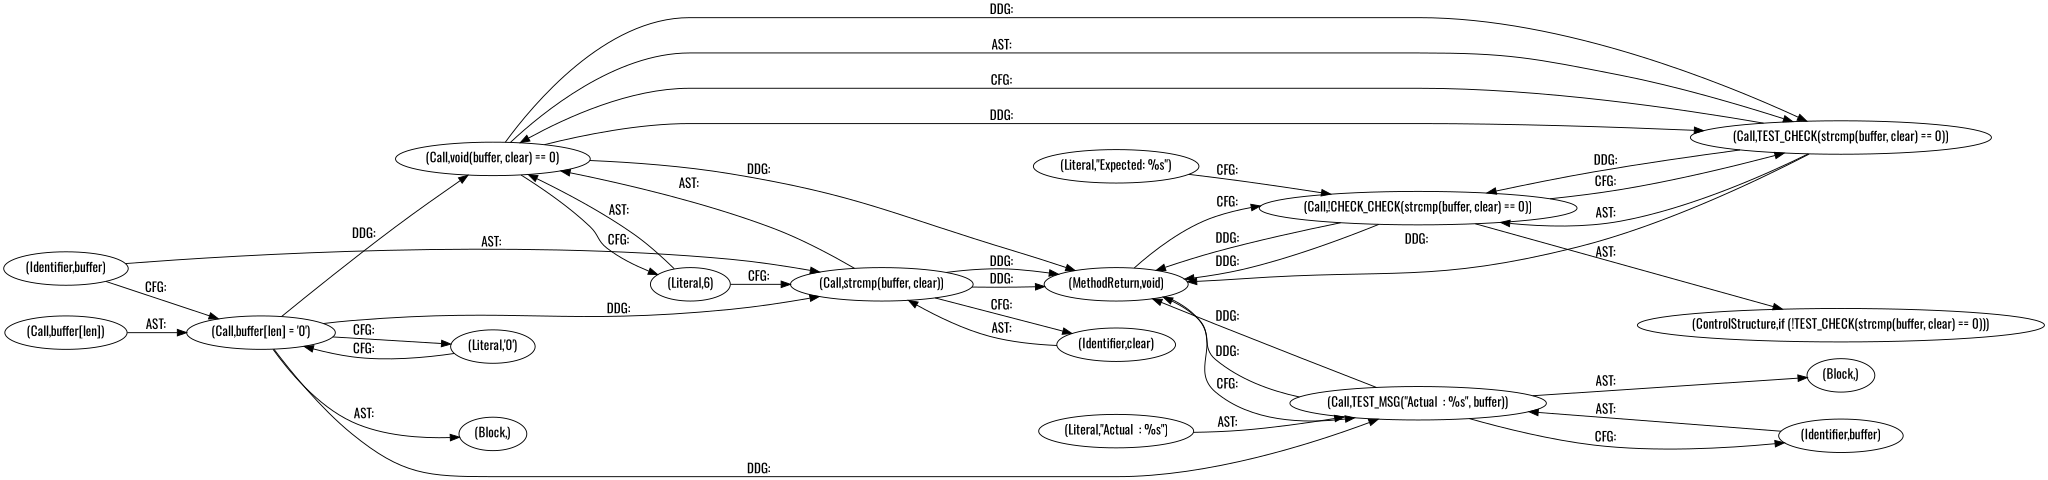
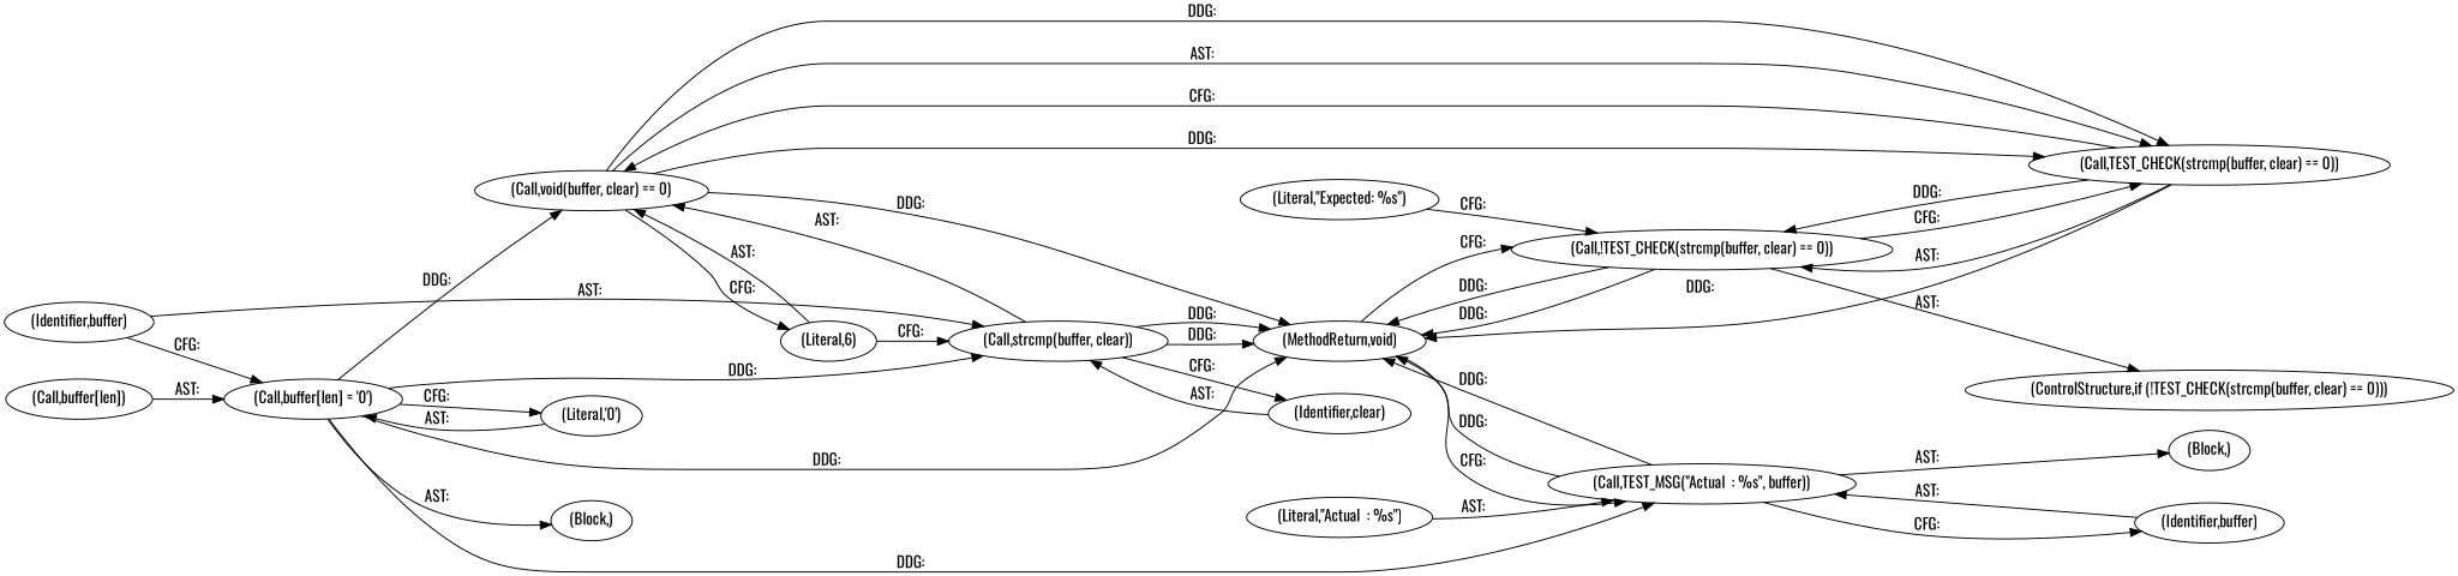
  digraph {
    fontname=Oswald
    rankdir=LR
    node [fontname=Oswald]
    edge [fontname=Oswald]
    n1 [label="(Call,buffer[len] = '\0')"]
    n2 [label="(Call,void(buffer, clear) == 0)"]
    n3 [label="(Call,strcmp(buffer, clear))"]
    n4 [label="(Call,TEST_MSG(\"Actual  : %s\", buffer))"]
    n5 [label="(Block,)"]
    n6 [label="(Literal,'\0')"]
    n7 [label="(MethodReturn,void)"]
    n8 [label="(Call,TEST_CHECK(strcmp(buffer, clear) == 0))"]
    n9 [label="(Literal,6)"]
    n10 [label="(Identifier,clear)"]
    n11 [label="(Identifier,buffer)"]
    n12 [label="(Block,)"]
-   n13 [label="(Call,!CHECK_CHECK(strcmp(buffer, clear) == 0))"]
+   n13 [label="(Call,!TEST_CHECK(strcmp(buffer, clear) == 0))"]
    n14 [label="(ControlStructure,if (!TEST_CHECK(strcmp(buffer, clear) == 0)))"]
    n15 [label="(Literal,\"Expected: %s\")"]
    n16 [label="(Call,buffer[len])"]
    n17 [label="(Literal,\"Actual  : %s\")"]
    n18 [label="(Identifier,buffer)"]
    n1 -> n2 [label="DDG: "]
    n1 -> n3 [label="DDG: "]
    n1 -> n4 [label="DDG: "]
    n1 -> n5 [label="AST: "]
    n1 -> n6 [label="CFG: "]
+   n1 -> n7 [label="DDG: "]
    n2 -> n7 [label="DDG: "]
    n2 -> n8 [label="AST: "]
    n2 -> n8 [label="DDG: "]
    n2 -> n8 [label="DDG: "]
    n2 -> n9 [label="CFG: "]
    n3 -> n2 [label="AST: "]
    n3 -> n7 [label="DDG: "]
    n3 -> n7 [label="DDG: "]
    n3 -> n10 [label="CFG: "]
    n4 -> n7 [label="DDG: "]
    n4 -> n7 [label="DDG: "]
    n4 -> n11 [label="CFG: "]
    n4 -> n12 [label="AST: "]
-   n6 -> n1 [label="CFG: "]
+   n6 -> n1 [label="AST: "]
    n7 -> n4 [label="CFG: "]
    n7 -> n13 [label="CFG: "]
    n8 -> n2 [label="CFG: "]
    n8 -> n7 [label="DDG: "]
    n8 -> n13 [label="AST: "]
    n8 -> n13 [label="DDG: "]
    n9 -> n2 [label="AST: "]
    n9 -> n3 [label="CFG: "]
    n10 -> n3 [label="AST: "]
    n11 -> n4 [label="AST: "]
    n13 -> n7 [label="DDG: "]
    n13 -> n7 [label="DDG: "]
    n13 -> n8 [label="CFG: "]
    n13 -> n14 [label="AST: "]
    n15 -> n13 [label="CFG: "]
    n16 -> n1 [label="AST: "]
    n17 -> n4 [label="AST: "]
    n18 -> n1 [label="CFG: "]
    n18 -> n3 [label="AST: "]
  }
